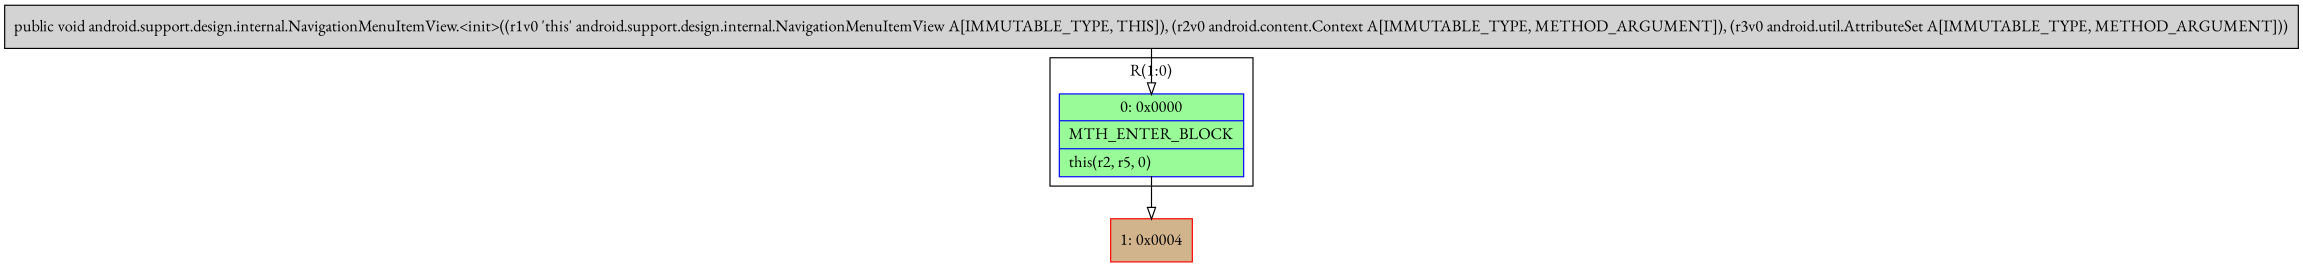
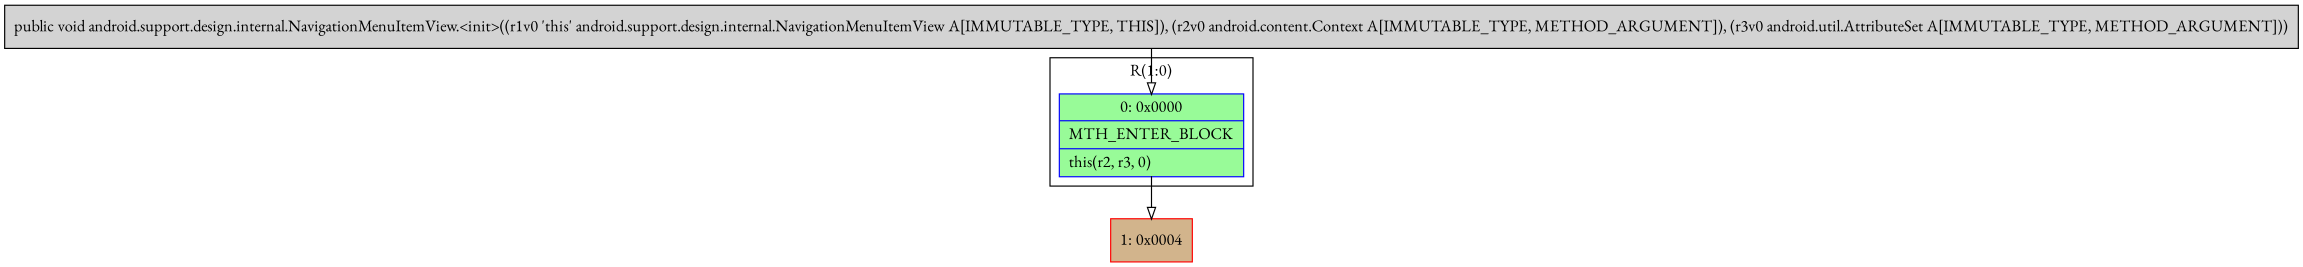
  digraph {
    fontname="EB Garamond"
    node [shape=record style=filled fontname="EB Garamond"]
    edge [arrowhead=onormal fontname="EB Garamond"]
-   n1 [color=blue label="{0\:\ 0x0000|MTH_ENTER_BLOCK\l|this(r2, r5, 0)\l}" fillcolor=palegreen]
+   n1 [color=blue label="{0\:\ 0x0000|MTH_ENTER_BLOCK\l|this(r2, r3, 0)\l}" fillcolor=palegreen]
    n2 [color=red label="{1\:\ 0x0004}" fillcolor=tan]
    n3 [label="{public void android.support.design.internal.NavigationMenuItemView.\<init\>((r1v0 'this' android.support.design.internal.NavigationMenuItemView A[IMMUTABLE_TYPE, THIS]), (r2v0 android.content.Context A[IMMUTABLE_TYPE, METHOD_ARGUMENT]), (r3v0 android.util.AttributeSet A[IMMUTABLE_TYPE, METHOD_ARGUMENT])) }" fillcolor=lightgrey]
    subgraph cluster_1 {
      label="R(1:0)"
      n1
    }
    n1 -> n2
    n3 -> n1
  }
